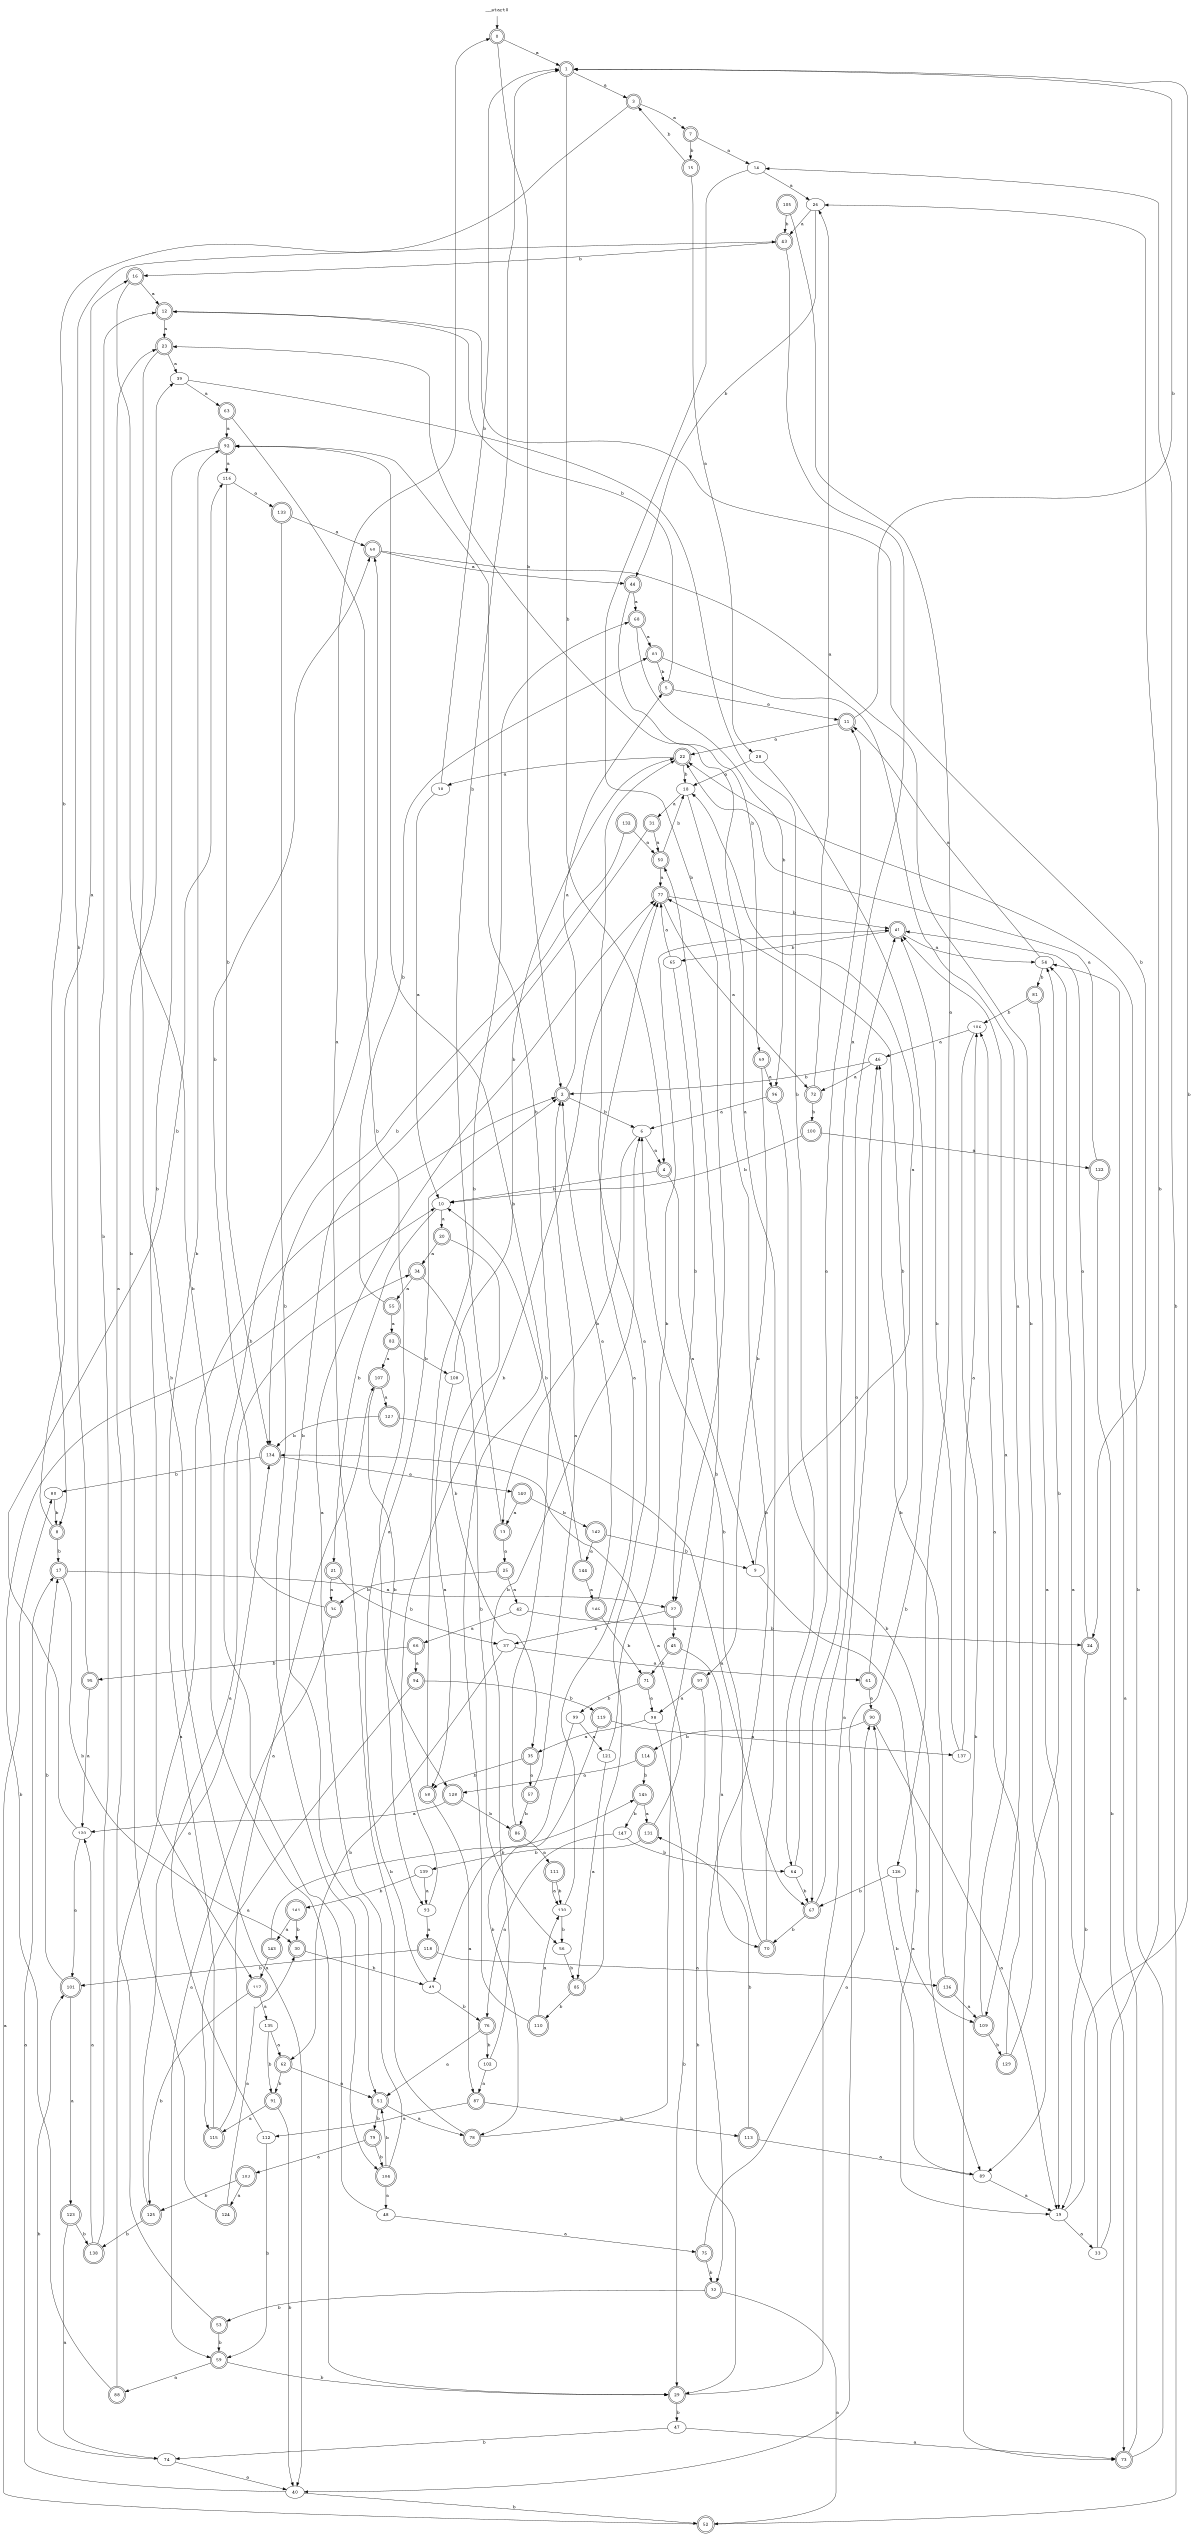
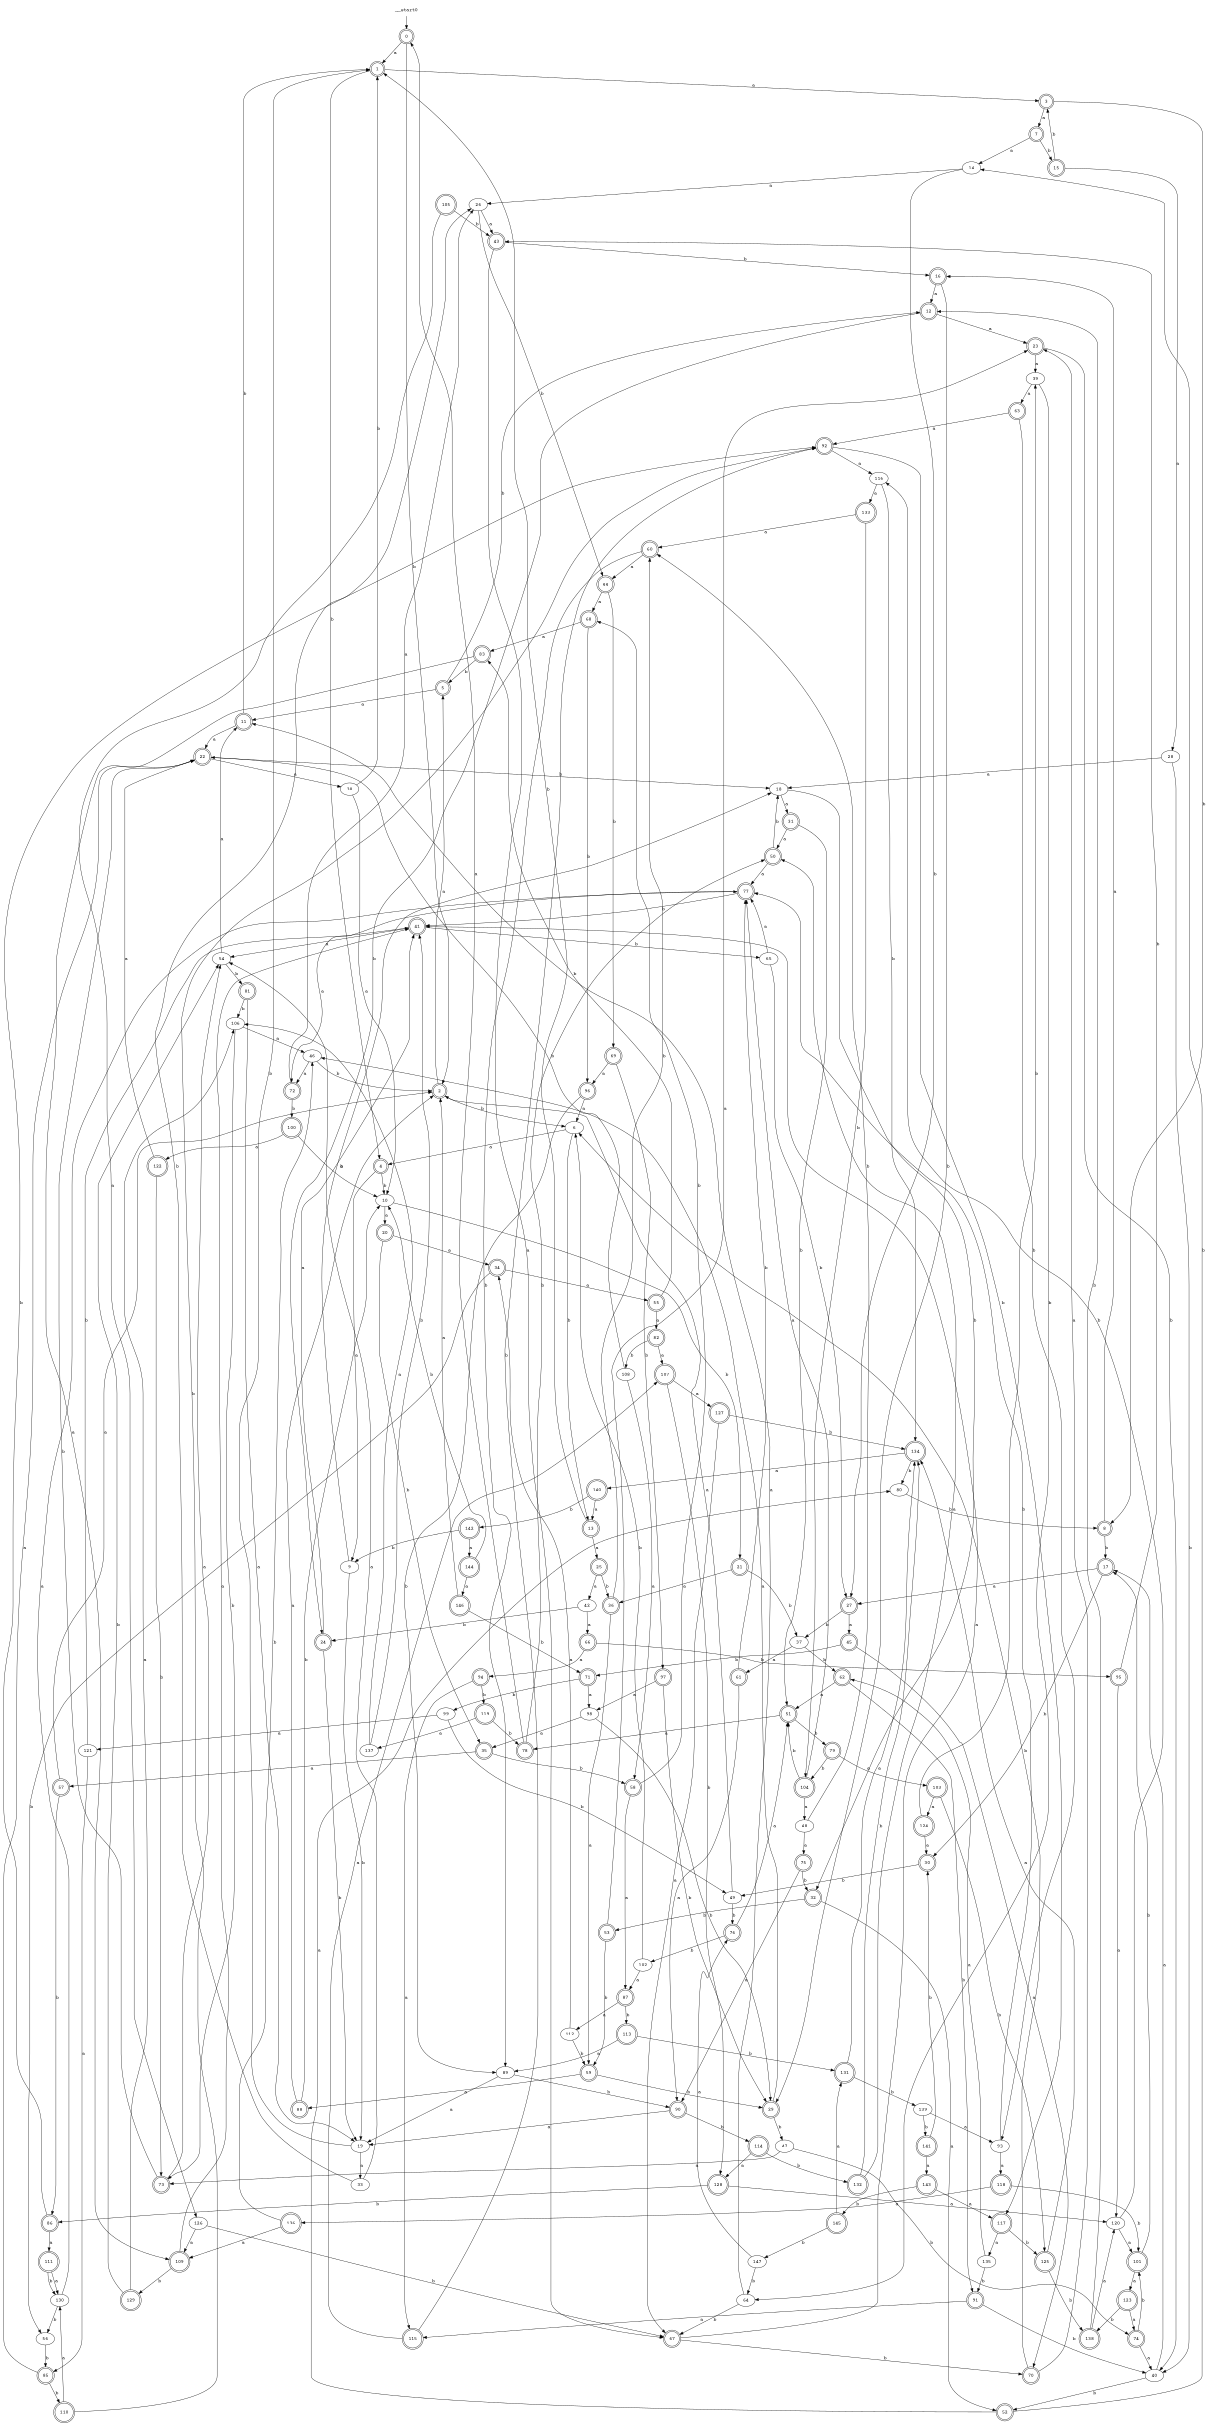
  digraph {
    fontname="Courier Prime"
    node [fontname="Courier Prime" shape=doublecircle]
    edge [fontname="Courier Prime"]
    __start0 [shape=none]
    0
    1
    2
    3
    4
    5
    6 [shape=""]
    7
    8
    9 [shape=""]
    10 [shape=""]
    11
    12
    13
    14 [shape=""]
    15
    16
    17
    18 [shape=""]
    19 [shape=""]
    20
    21
    22
    23
    24
    25
    26 [shape=""]
    27
    28 [shape=""]
    29
    30
    31
    32
    33 [shape=""]
    34
    35
    36
    37 [shape=""]
    38 [shape=""]
    39 [shape=""]
    40 [shape=""]
    41
    42 [shape=""]
    43
    44
    45
    46 [shape=""]
    47 [shape=""]
    49 [shape=""]
    50
    51
    52
    53
    54 [shape=""]
    55
    56 [shape=""]
    57
    58
    59
    60
    61
    62
    63
    64 [shape=""]
    65 [shape=""]
    66
    67
    68
    69
    70
    71
    72
    73
-   74 [shape=ellipse]
+   74
    48 [shape=""]
    75
    76
    77
    78
    79
    80 [shape=""]
    81
    82
    83
    85
    86
    87
    88
    89 [shape=""]
    90
    91
    92
    93 [shape=""]
    94
    95
    96
    97
    98 [shape=""]
    99 [shape=""]
    100
    101
    102 [shape=""]
    103
    104
    106 [shape=""]
    107
    108 [shape=""]
    109
    110
    111
    112 [shape=""]
    113
    114
    115
    116 [shape=""]
    117
    118
    119
    120 [shape=""]
    121 [shape=""]
    122
    123
    124
    125
    105
    126 [shape=""]
    127
    128
    129
    130 [shape=""]
    131
    132
    133
    134
    135 [shape=""]
    136
    137 [shape=""]
    138
    139 [shape=""]
    140
    141
    142
    143
    144
    145
    146
    147 [shape=""]
    __start0 -> 0
    0 -> 1 [label=a]
    0 -> 2 [label=b]
    1 -> 3 [label=a]
    1 -> 4 [label=b]
    2 -> 5 [label=a]
    2 -> 6 [label=b]
    3 -> 7 [label=a]
    3 -> 8 [label=b]
    4 -> 9 [label=a]
    4 -> 10 [label=b]
    5 -> 11 [label=a]
    5 -> 12 [label=b]
    6 -> 4 [label=a]
    6 -> 13 [label=b]
    7 -> 14 [label=a]
    7 -> 15 [label=b]
    8 -> 16 [label=a]
    8 -> 17 [label=b]
    9 -> 18 [label=a]
    9 -> 19 [label=b]
    10 -> 20 [label=a]
    10 -> 21 [label=b]
    11 -> 1 [label=b]
    11 -> 22 [label=a]
    12 -> 23 [label=a]
    12 -> 24 [label=b]
    13 -> 1 [label=b]
    13 -> 25 [label=a]
    14 -> 26 [label=a]
    14 -> 27 [label=b]
    15 -> 3 [label=b]
    15 -> 28 [label=a]
    16 -> 12 [label=a]
    16 -> 29 [label=b]
    17 -> 27 [label=a]
    17 -> 30 [label=b]
    18 -> 31 [label=a]
    18 -> 32 [label=b]
    19 -> 1 [label=b]
    19 -> 33 [label=a]
    20 -> 34 [label=a]
    20 -> 35 [label=b]
    21 -> 36 [label=a]
    21 -> 37 [label=b]
    22 -> 18 [label=b]
    22 -> 38 [label=a]
    23 -> 39 [label=a]
    23 -> 40 [label=b]
    24 -> 19 [label=b]
    24 -> 41 [label=a]
    25 -> 36 [label=b]
    25 -> 42 [label=a]
    26 -> 43 [label=a]
    26 -> 44 [label=b]
    27 -> 37 [label=b]
    27 -> 45 [label=a]
    28 -> 18 [label=a]
    28 -> 40 [label=b]
    29 -> 46 [label=a]
    29 -> 47 [label=b]
    30 -> 49 [label=b]
    31 -> 50 [label=a]
    31 -> 51 [label=b]
    32 -> 52 [label=a]
    32 -> 53 [label=b]
    33 -> 26 [label=b]
    33 -> 54 [label=a]
    34 -> 55 [label=a]
    34 -> 56 [label=b]
    35 -> 57 [label=a]
    35 -> 58 [label=b]
    36 -> 59 [label=a]
    36 -> 60 [label=b]
    37 -> 61 [label=a]
    37 -> 62 [label=b]
    38 -> 1 [label=b]
    38 -> 10 [label=a]
    39 -> 63 [label=a]
    39 -> 64 [label=b]
    40 -> 17 [label=a]
    40 -> 52 [label=b]
    41 -> 54 [label=a]
    41 -> 65 [label=b]
    42 -> 24 [label=b]
    42 -> 66 [label=a]
    43 -> 16 [label=b]
    43 -> 67 [label=a]
    44 -> 68 [label=a]
    44 -> 69 [label=b]
    45 -> 70 [label=a]
    45 -> 71 [label=b]
    46 -> 2 [label=b]
    46 -> 72 [label=a]
    47 -> 73 [label=a]
    47 -> 74 [label=b]
    49 -> 2 [label=a]
    49 -> 76 [label=b]
    50 -> 18 [label=b]
    50 -> 77 [label=a]
    51 -> 78 [label=a]
    51 -> 79 [label=b]
    52 -> 14 [label=b]
    52 -> 80 [label=a]
    53 -> 23 [label=a]
    53 -> 59 [label=b]
    54 -> 11 [label=a]
    54 -> 81 [label=b]
    55 -> 82 [label=a]
    55 -> 83 [label=b]
    56 -> 85 [label=b]
    57 -> 2 [label=a]
    57 -> 86 [label=b]
    58 -> 68 [label=b]
    58 -> 87 [label=a]
    59 -> 29 [label=b]
    59 -> 88 [label=a]
    60 -> 44 [label=a]
    60 -> 89 [label=b]
    61 -> 77 [label=b]
    61 -> 90 [label=a]
    62 -> 51 [label=a]
    62 -> 91 [label=b]
    63 -> 92 [label=a]
    63 -> 93 [label=b]
    64 -> 11 [label=a]
    64 -> 67 [label=b]
    65 -> 27 [label=b]
    65 -> 77 [label=a]
    66 -> 94 [label=a]
    66 -> 95 [label=b]
    67 -> 41 [label=a]
    67 -> 70 [label=b]
    68 -> 83 [label=a]
    68 -> 96 [label=b]
    69 -> 96 [label=a]
    69 -> 97 [label=b]
    70 -> 6 [label=b]
    70 -> 23 [label=a]
    71 -> 98 [label=a]
    71 -> 99 [label=b]
    72 -> 26 [label=a]
    72 -> 100 [label=b]
    73 -> 22 [label=b]
    73 -> 54 [label=a]
    74 -> 40 [label=a]
    74 -> 101 [label=b]
    48 -> 60 [label=b]
    48 -> 75 [label=a]
    75 -> 32 [label=b]
    75 -> 90 [label=a]
    76 -> 51 [label=a]
    76 -> 102 [label=b]
    77 -> 41 [label=b]
    77 -> 72 [label=a]
    78 -> 0 [label=a]
    78 -> 50 [label=b]
    79 -> 103 [label=a]
    79 -> 104 [label=b]
    80 -> 8 [label=b]
    81 -> 19 [label=a]
    81 -> 106 [label=b]
    82 -> 107 [label=a]
    82 -> 108 [label=b]
    83 -> 5 [label=b]
    83 -> 109 [label=a]
    85 -> 22 [label=a]
    85 -> 110 [label=b]
    86 -> 92 [label=b]
    86 -> 111 [label=a]
    87 -> 112 [label=a]
    87 -> 113 [label=b]
    88 -> 2 [label=a]
    88 -> 10 [label=b]
    89 -> 19 [label=a]
    89 -> 90 [label=b]
    90 -> 19 [label=a]
    90 -> 114 [label=b]
    91 -> 40 [label=b]
    91 -> 115 [label=a]
    92 -> 116 [label=a]
    92 -> 117 [label=b]
    93 -> 77 [label=b]
    93 -> 118 [label=a]
    94 -> 115 [label=a]
    94 -> 119 [label=b]
    95 -> 43 [label=b]
    95 -> 120 [label=a]
    96 -> 6 [label=a]
    96 -> 89 [label=b]
    97 -> 29 [label=b]
    97 -> 98 [label=a]
    98 -> 29 [label=b]
    98 -> 35 [label=a]
    99 -> 49 [label=b]
    99 -> 121 [label=a]
    100 -> 10 [label=b]
    100 -> 122 [label=a]
    101 -> 17 [label=b]
    101 -> 123 [label=a]
    102 -> 6 [label=b]
    102 -> 87 [label=a]
    103 -> 124 [label=a]
    103 -> 125 [label=b]
    104 -> 51 [label=b]
    104 -> 48 [label=a]
    104 -> 77 [label=a]
    106 -> 46 [label=a]
    106 -> 73 [label=b]
    107 -> 127 [label=a]
    107 -> 128 [label=b]
    108 -> 22 [label=b]
    108 -> 58 [label=a]
    109 -> 41 [label=a]
    109 -> 129 [label=b]
    110 -> 92 [label=b]
    110 -> 130 [label=a]
    111 -> 130 [label=a]
    111 -> 130 [label=b]
    112 -> 34 [label=a]
    112 -> 59 [label=b]
    113 -> 89 [label=a]
    113 -> 131 [label=b]
    114 -> 128 [label=a]
-   114 -> 145 [label=b]
+   114 -> 132 [label=b]
    115 -> 92 [label=b]
    115 -> 107 [label=a]
    116 -> 133 [label=a]
    116 -> 134 [label=b]
    117 -> 125 [label=b]
    117 -> 135 [label=a]
    118 -> 101 [label=b]
    118 -> 136 [label=a]
    119 -> 78 [label=b]
    119 -> 137 [label=a]
    120 -> 101 [label=a]
    120 -> 116 [label=b]
    121 -> 41 [label=b]
    121 -> 85 [label=a]
    122 -> 22 [label=a]
    122 -> 73 [label=b]
    123 -> 74 [label=a]
    123 -> 138 [label=b]
    124 -> 30 [label=a]
    124 -> 39 [label=b]
    125 -> 134 [label=a]
    125 -> 138 [label=b]
    105 -> 43 [label=b]
    105 -> 126 [label=a]
    126 -> 67 [label=b]
    126 -> 109 [label=a]
    127 -> 67 [label=a]
    127 -> 134 [label=b]
    128 -> 86 [label=b]
    128 -> 120 [label=a]
    129 -> 54 [label=b]
    129 -> 106 [label=a]
    130 -> 56 [label=b]
    130 -> 77 [label=a]
    131 -> 134 [label=a]
    131 -> 139 [label=b]
    132 -> 50 [label=a]
    132 -> 134 [label=b]
    133 -> 60 [label=a]
    133 -> 104 [label=b]
    134 -> 80 [label=b]
    134 -> 140 [label=a]
    135 -> 62 [label=a]
    135 -> 91 [label=b]
    136 -> 46 [label=b]
    136 -> 109 [label=a]
    137 -> 41 [label=b]
    137 -> 106 [label=a]
    138 -> 12 [label=b]
    138 -> 120 [label=a]
    139 -> 93 [label=a]
    139 -> 141 [label=b]
    140 -> 13 [label=a]
    140 -> 142 [label=b]
    141 -> 30 [label=b]
    141 -> 143 [label=a]
    142 -> 9 [label=b]
    142 -> 144 [label=a]
    143 -> 117 [label=a]
    143 -> 145 [label=b]
    144 -> 10 [label=b]
    144 -> 146 [label=a]
    145 -> 131 [label=a]
    145 -> 147 [label=b]
    146 -> 2 [label=a]
    146 -> 71 [label=b]
    147 -> 64 [label=b]
    147 -> 76 [label=a]
  }
